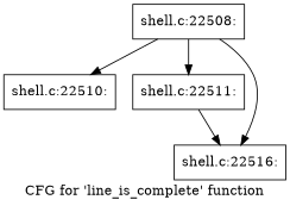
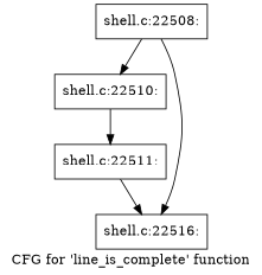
  digraph {
    label="CFG for 'line_is_complete' function"
    node [shape=record]
    n1 [label="{shell.c:22508:}"]
    n2 [label="{shell.c:22510:}"]
    n3 [label="{shell.c:22511:}"]
    n4 [label="{shell.c:22516:}"]
    n1 -> n2
-   n1 -> n3
+   n2 -> n3
    n1 -> n4
    n3 -> n4
  }
